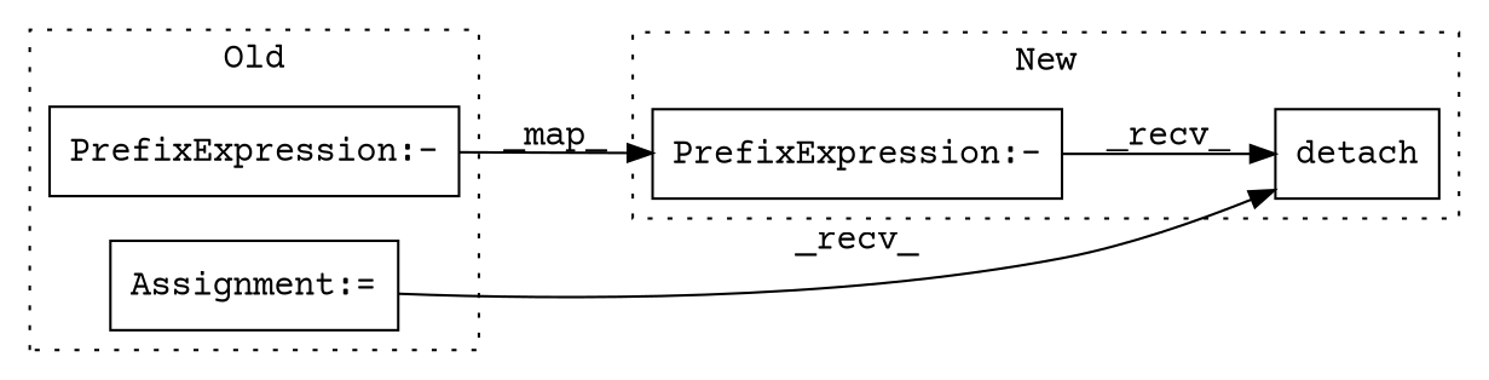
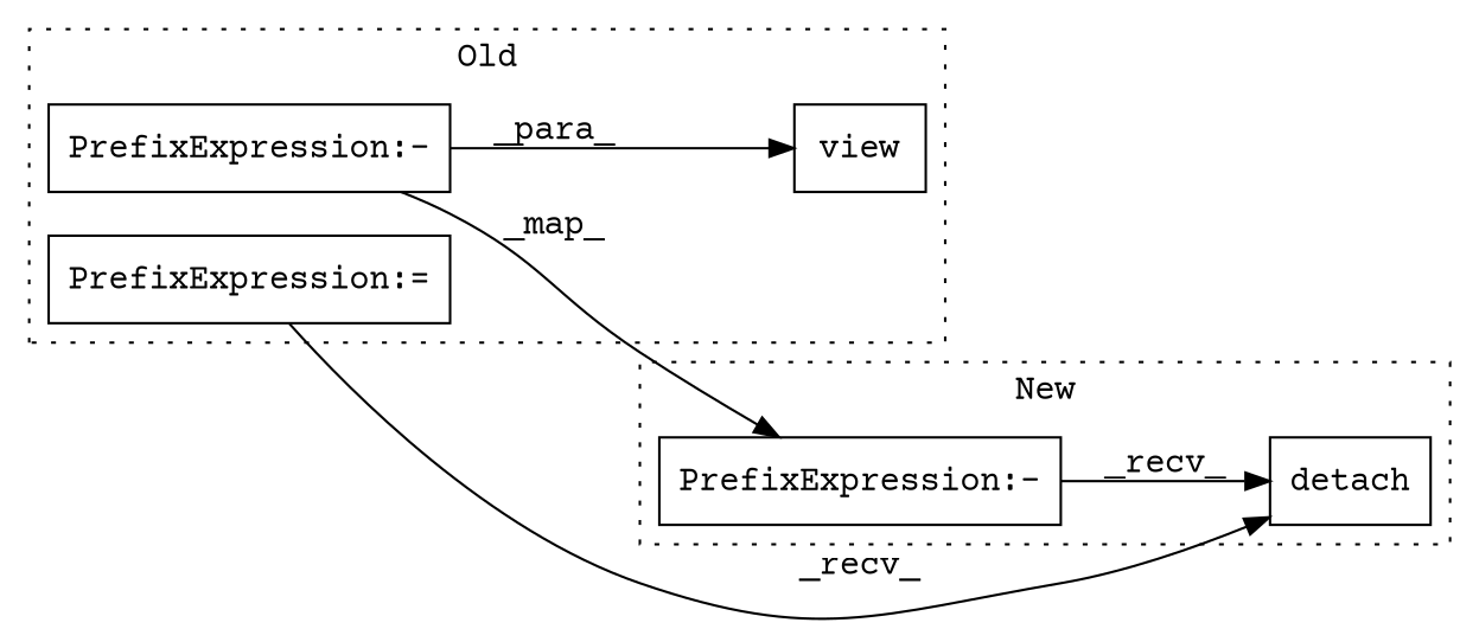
  digraph {
    fontname="Courier Prime"
    rankdir=LR
    node [a=32 fontname="Courier Prime" l=1 shape=box]
    edge [fontname="Courier Prime"]
-   n2 [a=7 label="Assignment:=" s=10540]
+   n1 [l="5,1" label=view s="10902,10924"]
+   n2 [a=7 label="PrefixExpression:=" s=10540]
    n3 [a=38 label="PrefixExpression:-" s=10907]
    n4 [l=8 label=detach s=10883]
    n5 [a=38 label="PrefixExpression:-" s=10864]
    subgraph cluster_1 {
      label=Old
      style=dotted
+     n1
      n2
      n3
    }
    subgraph cluster_2 {
      label=New
      style=dotted
      n4
      n5
    }
    n2 -> n4 [label=_recv_]
+   n3 -> n1 [label=_para_]
    n3 -> n5 [label=_map_]
    n5 -> n4 [label=_recv_]
  }
